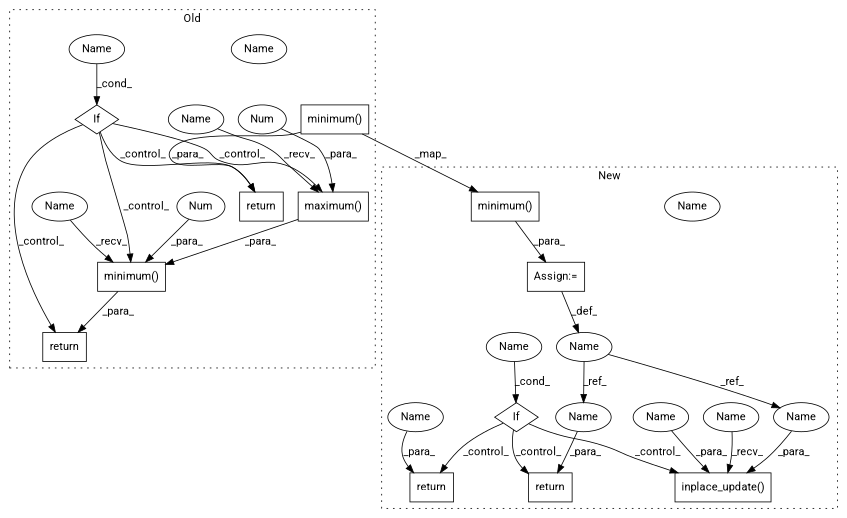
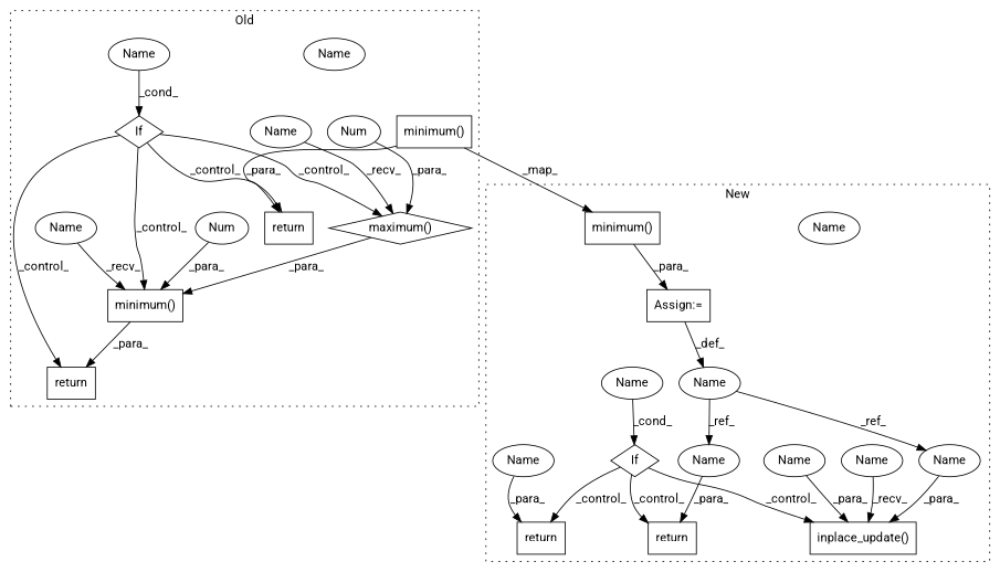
  digraph {
    fontname=Roboto
    node [a=87 l=3 s=4611 shape=ellipse fontname=Roboto]
    edge [fontname=Roboto]
    n1 [a=93 l=7 label=return s=4710 shape=box]
    n2 [a=96 label=If s=4608 shape=diamond]
    n3 [l=7 label=Name]
    n4 [a=93 l=7 label=return s=4628 shape=box]
    n5 [a=75 l="12,1" label="minimum()" s="4646,4691" shape=box]
-   n6 [a=75 l="12,1" label="maximum()" s="4658,4688" shape=box]
+   n6 [a=75 l="12,1" label="maximum()" s="4658,4688" shape=diamond]
    n7 [a=75 l="12,1" label="minimum()" s="4728,4773" shape=box]
    n8 [a=76 l=1 label=Num s=4690]
    n9 [a=76 l=1 label=Num s=4687]
    n10 [label=Name s=4646]
    n11 [label=Name s=4658]
    n12 [l=7 label=Name]
    n13 [a=75 l="19,1" label="inplace_update()" s="4699,4728" shape=box]
    n14 [label=Name s=4608]
    n15 [a=93 l=7 label=return s=4755 shape=box]
    n16 [l=7 label=Name s=4682]
    n17 [a=96 label=If s=4679 shape=diamond]
    n18 [a=68 label="Assign:=" shape=box]
    n19 [a=93 l=7 label=return s=4738 shape=box]
    n20 [a=75 l="12,1" label="minimum()" s="4625,4670" shape=box]
    n21 [l=7 label=Name s=4682]
    n22 [label=Name s=4699]
    n23 [label=Name s=4725]
    n24 [label=Name s=4762]
    n25 [l=5 label=Name s=4745]
    n26 [l=5 label=Name s=4718]
    subgraph cluster_1 {
      label=Old
      style=dotted
      n1
      n2
      n3
      n4
      n5
      n6
      n7
      n8
      n9
      n10
      n11
      n12
    }
    subgraph cluster_2 {
      label=New
      style=dotted
      n13
      n14
      n15
      n16
      n17
      n18
      n19
      n20
      n21
      n22
      n23
      n24
      n25
      n26
    }
    n2 -> n1 [label=_control_]
    n2 -> n4 [label=_control_]
    n2 -> n5 [label=_control_]
    n2 -> n6 [label=_control_]
    n5 -> n4 [label=_para_]
    n6 -> n5 [label=_para_]
    n7 -> n1 [label=_para_]
    n7 -> n20 [label=_map_]
    n8 -> n5 [label=_para_]
    n9 -> n6 [label=_para_]
    n10 -> n5 [label=_recv_]
    n11 -> n6 [label=_recv_]
    n12 -> n2 [label=_cond_]
    n14 -> n23 [label=_ref_]
    n14 -> n24 [label=_ref_]
    n17 -> n13 [label=_control_]
    n17 -> n15 [label=_control_]
    n17 -> n19 [label=_control_]
    n18 -> n14 [label=_def_]
    n20 -> n18 [label=_para_]
    n21 -> n17 [label=_cond_]
    n22 -> n13 [label=_recv_]
    n23 -> n13 [label=_para_]
    n24 -> n15 [label=_para_]
    n25 -> n19 [label=_para_]
    n26 -> n13 [label=_para_]
  }
